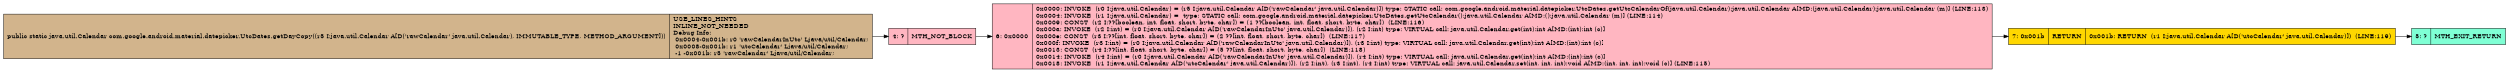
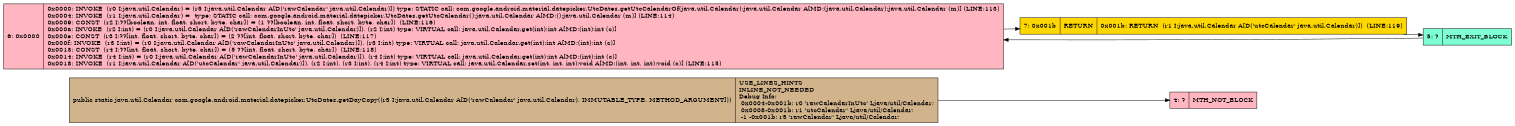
  digraph {
    rankdir=LR
    node [fillcolor=lightpink shape=record style=filled]
    n1 [label="{4\:\ ?|MTH_NOT_BLOCK\l}"]
    n2 [label="{6\:\ 0x0000|0x0000: INVOKE  (r0 I:java.util.Calendar) = (r5 I:java.util.Calendar A[D('rawCalendar' java.util.Calendar)]) type: STATIC call: com.google.android.material.datepicker.UtcDates.getUtcCalendarOf(java.util.Calendar):java.util.Calendar A[MD:(java.util.Calendar):java.util.Calendar (m)] (LINE:113)\l0x0004: INVOKE  (r1 I:java.util.Calendar) =  type: STATIC call: com.google.android.material.datepicker.UtcDates.getUtcCalendar():java.util.Calendar A[MD:():java.util.Calendar (m)] (LINE:114)\l0x0009: CONST  (r2 I:??[boolean, int, float, short, byte, char]) = (1 ??[boolean, int, float, short, byte, char])  (LINE:116)\l0x000a: INVOKE  (r2 I:int) = (r0 I:java.util.Calendar A[D('rawCalendarInUtc' java.util.Calendar)]), (r2 I:int) type: VIRTUAL call: java.util.Calendar.get(int):int A[MD:(int):int (c)]\l0x000e: CONST  (r3 I:??[int, float, short, byte, char]) = (2 ??[int, float, short, byte, char])  (LINE:117)\l0x000f: INVOKE  (r3 I:int) = (r0 I:java.util.Calendar A[D('rawCalendarInUtc' java.util.Calendar)]), (r3 I:int) type: VIRTUAL call: java.util.Calendar.get(int):int A[MD:(int):int (c)]\l0x0013: CONST  (r4 I:??[int, float, short, byte, char]) = (5 ??[int, float, short, byte, char])  (LINE:118)\l0x0014: INVOKE  (r4 I:int) = (r0 I:java.util.Calendar A[D('rawCalendarInUtc' java.util.Calendar)]), (r4 I:int) type: VIRTUAL call: java.util.Calendar.get(int):int A[MD:(int):int (c)]\l0x0018: INVOKE  (r1 I:java.util.Calendar A[D('utcCalendar' java.util.Calendar)]), (r2 I:int), (r3 I:int), (r4 I:int) type: VIRTUAL call: java.util.Calendar.set(int, int, int):void A[MD:(int, int, int):void (c)] (LINE:115)\l}"]
    n3 [fillcolor=gold label="{7\:\ 0x001b|RETURN\l|0x001b: RETURN  (r1 I:java.util.Calendar A[D('utcCalendar' java.util.Calendar)])  (LINE:119)\l}"]
-   n4 [fillcolor=aquamarine label="{5\:\ ?|MTH_EXIT_RETURN\l}"]
+   n4 [fillcolor=aquamarine label="{5\:\ ?|MTH_EXIT_BLOCK\l}"]
    n5 [fillcolor=tan label="{public static java.util.Calendar com.google.android.material.datepicker.UtcDates.getDayCopy((r5 I:java.util.Calendar A[D('rawCalendar' java.util.Calendar), IMMUTABLE_TYPE, METHOD_ARGUMENT]))  | USE_LINES_HINTS\lINLINE_NOT_NEEDED\lDebug Info:\l  0x0004\-0x001b: r0 'rawCalendarInUtc' Ljava\/util\/Calendar;\l  0x0008\-0x001b: r1 'utcCalendar' Ljava\/util\/Calendar;\l  \-1 \-0x001b: r5 'rawCalendar' Ljava\/util\/Calendar;\l}"]
-   n1 -> n2
+   n4 -> n2
    n2 -> n3
    n3 -> n4
    n5 -> n1
  }
